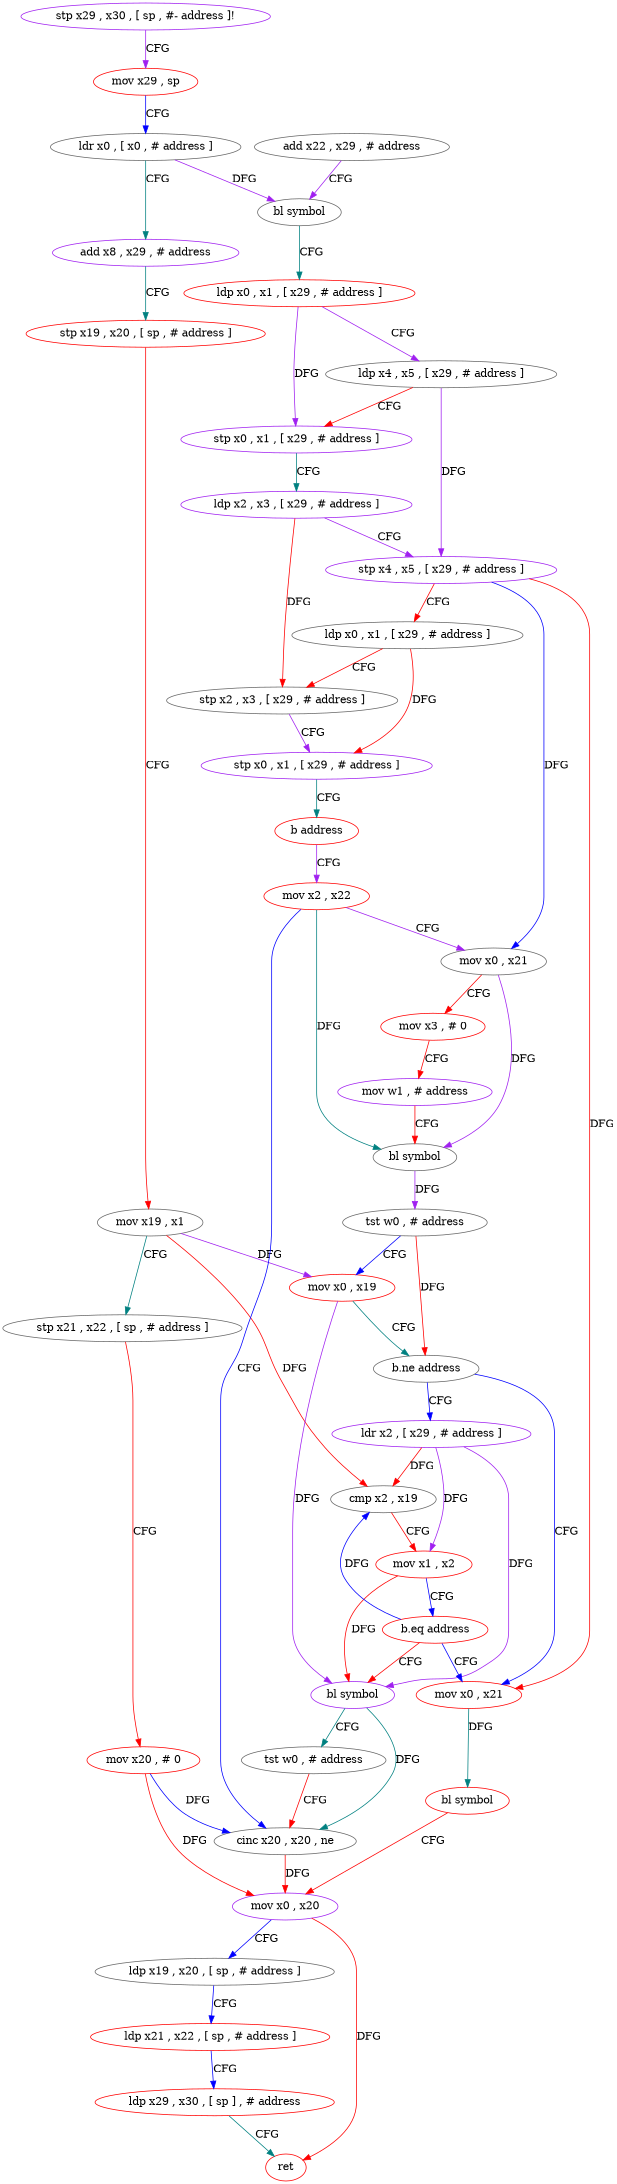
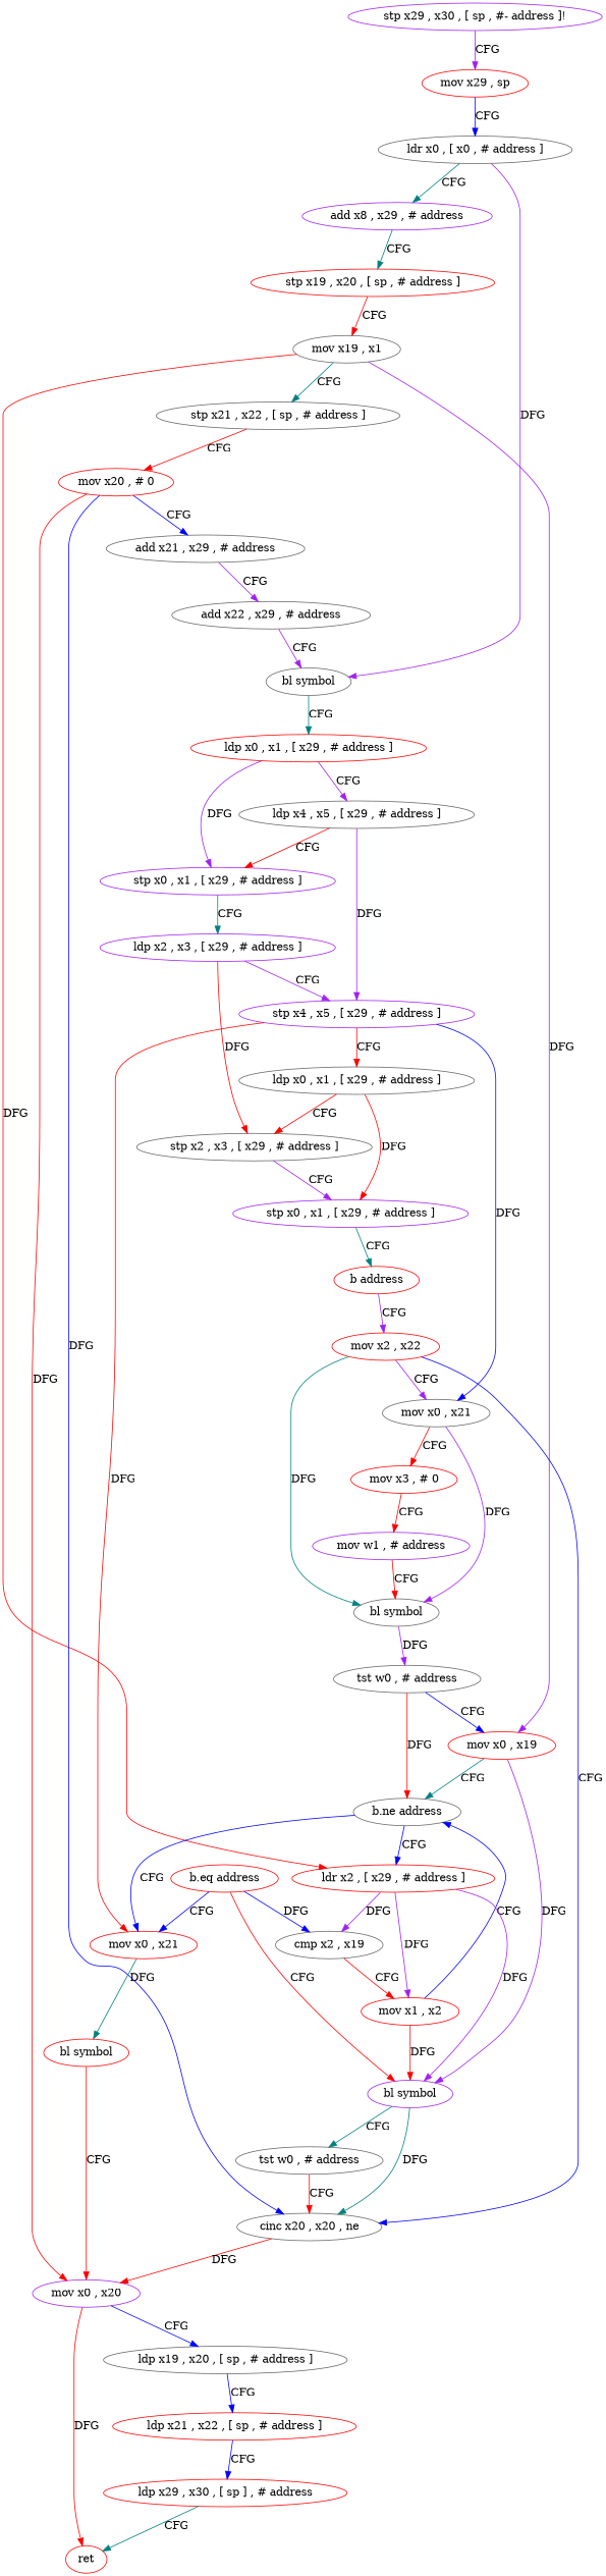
  digraph {
    node [color=gray40]
    edge [color=red]
    n1 [color=purple label="stp x29 , x30 , [ sp , #- address ]!"]
    n2 [color=red label="mov x29 , sp"]
    n3 [label="ldr x0 , [ x0 , # address ]"]
    n4 [color=purple label="add x8 , x29 , # address"]
    n5 [label="bl symbol"]
    n6 [color=red label="stp x19 , x20 , [ sp , # address ]"]
    n7 [color=red label="ldp x0 , x1 , [ x29 , # address ]"]
    n8 [label="mov x19 , x1"]
    n9 [label="stp x21 , x22 , [ sp , # address ]"]
    n10 [color=red label="mov x0 , x19"]
    n11 [label="cmp x2 , x19"]
    n12 [color=red label="mov x20 , # 0"]
    n13 [label="b.ne address"]
    n14 [color=purple label="bl symbol"]
    n15 [color=red label="mov x1 , x2"]
+   n16 [label="add x21 , x29 , # address"]
    n17 [color=purple label="mov x0 , x20"]
    n18 [label="cinc x20 , x20 , ne"]
    n19 [label="add x22 , x29 , # address"]
    n20 [label="ldp x19 , x20 , [ sp , # address ]"]
    n21 [color=red label=ret]
    n22 [label="ldp x4 , x5 , [ x29 , # address ]"]
    n23 [color=purple label="stp x0 , x1 , [ x29 , # address ]"]
    n24 [color=purple label="stp x4 , x5 , [ x29 , # address ]"]
    n25 [color=purple label="ldp x2 , x3 , [ x29 , # address ]"]
    n26 [label="ldp x0 , x1 , [ x29 , # address ]"]
    n27 [label="mov x0 , x21"]
    n28 [color=red label="mov x0 , x21"]
    n29 [label="stp x2 , x3 , [ x29 , # address ]"]
    n30 [color=purple label="stp x0 , x1 , [ x29 , # address ]"]
    n31 [label="bl symbol"]
    n32 [color=red label="mov x3 , # 0"]
    n33 [color=red label="bl symbol"]
    n34 [color=red label="b address"]
    n35 [color=red label="mov x2 , x22"]
    n36 [label="tst w0 , # address"]
    n37 [color=purple label="mov w1 , # address"]
-   n38 [color=purple label="ldr x2 , [ x29 , # address ]"]
+   n38 [color=red label="ldr x2 , [ x29 , # address ]"]
    n39 [label="tst w0 , # address"]
    n40 [color=red label="b.eq address"]
    n41 [color=red label="ldp x21 , x22 , [ sp , # address ]"]
    n42 [color=red label="ldp x29 , x30 , [ sp ] , # address"]
    n1 -> n2 [color=purple label=CFG]
    n2 -> n3 [color=blue label=CFG]
    n3 -> n4 [color=teal label=CFG]
    n3 -> n5 [color=purple label=DFG]
    n4 -> n6 [color=teal label=CFG]
    n5 -> n7 [color=teal label=CFG]
    n6 -> n8 [label=CFG]
    n7 -> n22 [color=purple label=CFG]
    n7 -> n23 [color=purple label=DFG]
    n8 -> n9 [color=teal label=CFG]
    n8 -> n10 [color=purple label=DFG]
-   n8 -> n11 [label=DFG]
+   n8 -> n38 [label=DFG]
    n9 -> n12 [label=CFG]
    n10 -> n13 [color=teal label=CFG]
    n10 -> n14 [color=purple label=DFG]
    n11 -> n15 [label=CFG]
+   n12 -> n16 [color=blue label=CFG]
    n12 -> n17 [label=DFG]
    n12 -> n18 [color=blue label=DFG]
    n13 -> n28 [color=blue label=CFG]
    n13 -> n38 [color=blue label=CFG]
    n14 -> n18 [color=teal label=DFG]
    n14 -> n39 [color=teal label=CFG]
    n15 -> n14 [label=DFG]
-   n15 -> n40 [color=blue label=CFG]
+   n15 -> n13 [color=blue label=CFG]
+   n16 -> n19 [color=purple label=CFG]
    n17 -> n20 [color=blue label=CFG]
    n17 -> n21 [label=DFG]
    n18 -> n17 [label=DFG]
    n19 -> n5 [color=purple label=CFG]
    n20 -> n41 [color=blue label=CFG]
    n22 -> n23 [label=CFG]
    n22 -> n24 [color=purple label=DFG]
    n23 -> n25 [color=teal label=CFG]
    n24 -> n26 [label=CFG]
    n24 -> n27 [color=blue label=DFG]
    n24 -> n28 [label=DFG]
    n25 -> n24 [color=purple label=CFG]
    n25 -> n29 [label=DFG]
    n26 -> n29 [label=CFG]
    n26 -> n30 [label=DFG]
    n27 -> n31 [color=purple label=DFG]
    n27 -> n32 [label=CFG]
    n28 -> n33 [color=teal label=DFG]
    n29 -> n30 [color=purple label=CFG]
    n30 -> n34 [color=teal label=CFG]
    n31 -> n36 [color=purple label=DFG]
    n32 -> n37 [label=CFG]
    n33 -> n17 [label=CFG]
    n34 -> n35 [color=purple label=CFG]
    n35 -> n18 [color=blue label=CFG]
    n35 -> n27 [color=purple label=CFG]
    n35 -> n31 [color=teal label=DFG]
    n36 -> n10 [color=blue label=CFG]
    n36 -> n13 [label=DFG]
    n37 -> n31 [label=CFG]
-   n38 -> n11 [label=DFG]
+   n38 -> n11 [color=purple label=DFG]
    n38 -> n14 [color=purple label=DFG]
    n38 -> n15 [color=purple label=DFG]
    n39 -> n18 [label=CFG]
    n40 -> n11 [color=blue label=DFG]
    n40 -> n14 [label=CFG]
    n40 -> n28 [color=blue label=CFG]
    n41 -> n42 [color=blue label=CFG]
    n42 -> n21 [color=teal label=CFG]
  }
